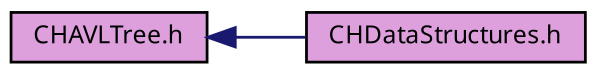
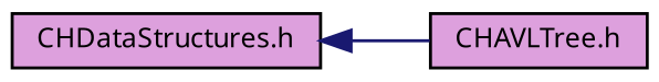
  digraph {
    rankdir=LR
    node [color=black fillcolor=plum fontname=LucidaGrande fontsize=9 shape=record style=filled]
    n1 [fontcolor=black height=0.2 label="CHAVLTree.h" width=0.4]
    n2 [height=0.2 label="CHDataStructures.h" width=0.4]
-   n1 -> n2 [color=midnightblue dir=back fontname=LucidaGrande fontsize=9 labelfontname=LucidaGrande labelfontsize=9 style=solid]
+   n2 -> n1 [color=midnightblue dir=back fontname=LucidaGrande fontsize=9 labelfontname=LucidaGrande labelfontsize=9 style=solid]
  }
